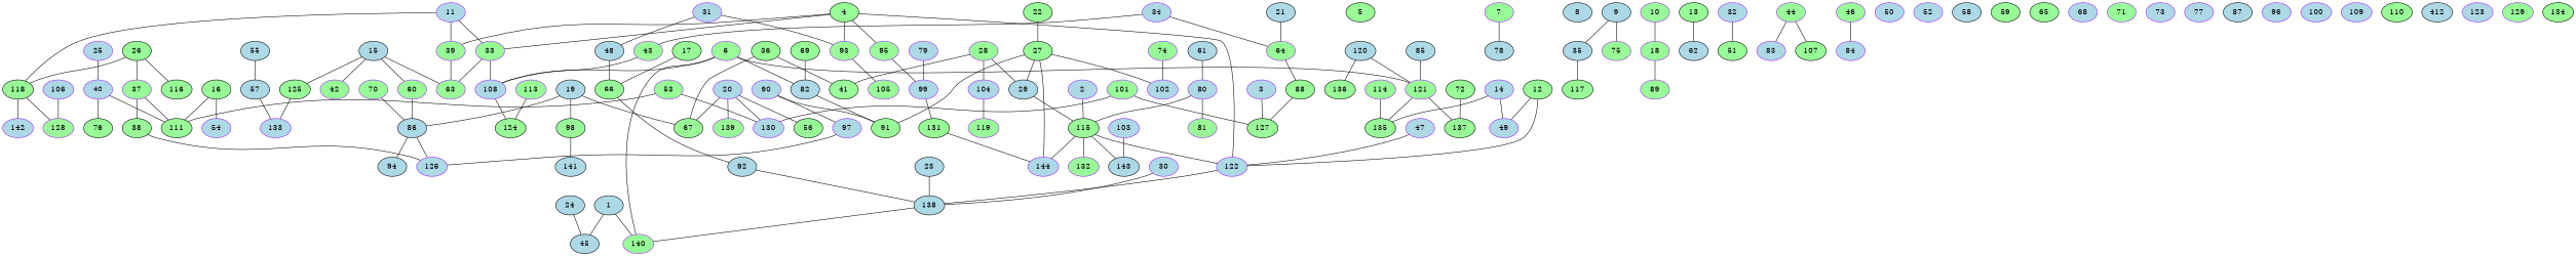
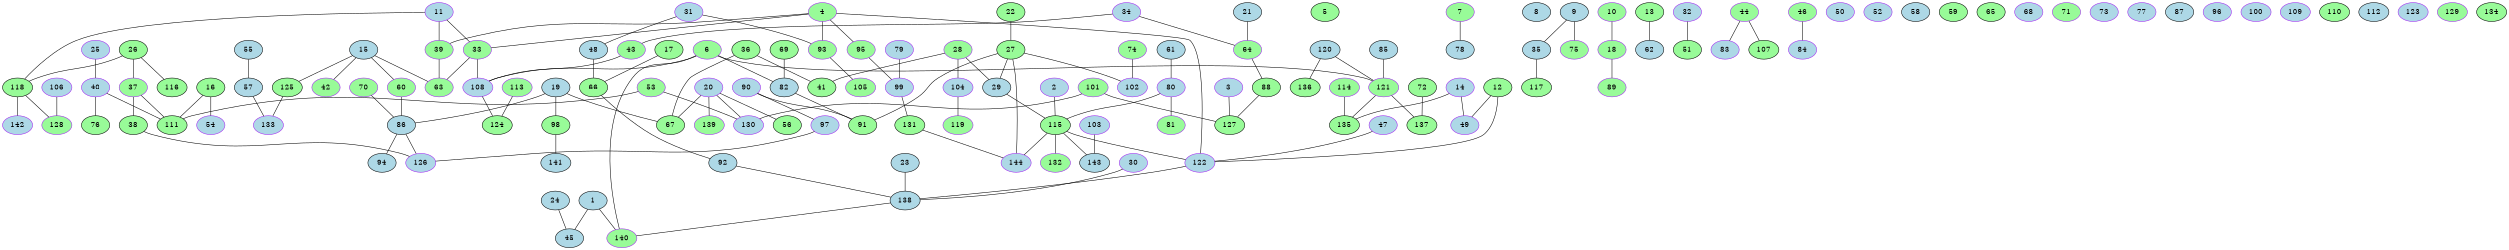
  graph {
    node [color=purple fillcolor=palegreen style=filled]
    1 [color=black fillcolor=lightblue]
    45 [color=black fillcolor=lightblue]
    140
    2 [fillcolor=lightblue]
    115 [color=black]
    122 [fillcolor=lightblue]
    144 [fillcolor=lightblue]
    143 [color=black fillcolor=lightblue]
    132
    3 [fillcolor=lightblue]
    127 [color=black]
-   4 [color=black]
+   4
    33
    39
    93
    95
    108 [fillcolor=lightblue]
    63
    105
    99 [fillcolor=lightblue]
    138 [color=black fillcolor=lightblue]
    5 [color=black]
    6
    82 [color=black fillcolor=lightblue]
    121
    91 [color=black]
    124 [color=black]
    135 [color=black]
    137 [color=black]
    78 [color=black fillcolor=lightblue]
    7
    8 [color=black fillcolor=lightblue]
    9 [color=black fillcolor=lightblue]
    35 [color=black fillcolor=lightblue]
    75
    117 [color=black]
    10
    18
    89
    11 [fillcolor=lightblue]
    118 [color=black]
    128
    142 [fillcolor=lightblue]
    12 [color=black]
    49 [fillcolor=lightblue]
    13 [color=black]
    62 [color=black fillcolor=lightblue]
    14 [fillcolor=lightblue]
    15 [color=black fillcolor=lightblue]
    42
    60
    125 [color=black]
    86 [color=black fillcolor=lightblue]
    133 [fillcolor=lightblue]
    16 [color=black]
    54 [fillcolor=lightblue]
    111 [color=black]
    17 [color=black]
    66 [color=black]
    92 [color=black fillcolor=lightblue]
    19 [color=black fillcolor=lightblue]
    67 [color=black]
    98 [color=black]
    126 [fillcolor=lightblue]
    94 [color=black fillcolor=lightblue]
    141 [color=black fillcolor=lightblue]
    20 [fillcolor=lightblue]
    56 [color=black]
    130 [fillcolor=lightblue]
    139
    21 [color=black fillcolor=lightblue]
    64
    88 [color=black]
    22 [color=black]
    27 [color=black]
    29 [color=black fillcolor=lightblue]
    102 [fillcolor=lightblue]
    23 [color=black fillcolor=lightblue]
    24 [color=black fillcolor=lightblue]
    25 [fillcolor=lightblue]
    40 [fillcolor=lightblue]
    76 [color=black]
    26 [color=black]
    37
    116 [color=black]
    38 [color=black]
    28
    41 [color=black]
    104 [fillcolor=lightblue]
    119
    30 [fillcolor=lightblue]
    31 [fillcolor=lightblue]
    48 [color=black fillcolor=lightblue]
    32 [fillcolor=lightblue]
    51 [color=black]
    34 [fillcolor=lightblue]
    43
    36 [color=black]
    83 [fillcolor=lightblue]
    44
    107 [color=black]
    84 [fillcolor=lightblue]
    46
    47 [fillcolor=lightblue]
    50 [fillcolor=lightblue]
    52 [fillcolor=lightblue]
    53
    55 [color=black fillcolor=lightblue]
    57 [color=black fillcolor=lightblue]
    58 [color=black fillcolor=lightblue]
    59 [color=black]
    61 [color=black fillcolor=lightblue]
    80 [fillcolor=lightblue]
    81
    65 [color=black]
    68 [fillcolor=lightblue]
    69 [color=black]
    70
    71
    72 [color=black]
    73 [fillcolor=lightblue]
    74
    77 [fillcolor=lightblue]
    79 [fillcolor=lightblue]
    131 [color=black]
    85 [color=black fillcolor=lightblue]
    87 [color=black fillcolor=lightblue]
    90 [fillcolor=lightblue]
    97 [fillcolor=lightblue]
    96 [fillcolor=lightblue]
    100 [fillcolor=lightblue]
    101
    103 [fillcolor=lightblue]
    106 [fillcolor=lightblue]
    109 [fillcolor=lightblue]
    110 [color=black]
-   112 [color=black fillcolor=lightblue label=412]
+   112 [color=black fillcolor=lightblue]
    113
    114
    120 [color=black fillcolor=lightblue]
    136 [color=black]
    123 [fillcolor=lightblue]
    129
    134 [color=black]
    1 -- 45
    1 -- 140
    2 -- 115
    115 -- 122
    115 -- 144
    115 -- 143
    115 -- 132
    122 -- 138
    3 -- 127
    4 -- 122
    4 -- 33
    4 -- 39
    4 -- 93
    4 -- 95
    33 -- 108
    33 -- 63
    39 -- 63
    93 -- 105
    95 -- 99
    108 -- 124
    99 -- 131
    138 -- 140
    6 -- 140
    6 -- 108
    6 -- 82
    6 -- 121
    82 -- 91
    121 -- 135
    121 -- 137
    7 -- 78
    9 -- 35
    9 -- 75
    35 -- 117
    10 -- 18
    18 -- 89
    11 -- 33
    11 -- 39
    11 -- 118
    118 -- 128
    118 -- 142
    12 -- 122
    12 -- 49
    13 -- 62
    14 -- 135
    14 -- 49
    15 -- 63
    15 -- 42
    15 -- 60
    15 -- 125
    60 -- 86
    125 -- 133
    86 -- 126
    86 -- 94
    16 -- 54
    16 -- 111
    17 -- 66
    66 -- 92
    92 -- 138
    19 -- 86
    19 -- 67
    19 -- 98
    98 -- 141
    20 -- 67
    20 -- 56
    20 -- 130
    20 -- 139
    21 -- 64
    64 -- 88
    88 -- 127
    22 -- 27
    27 -- 144
    27 -- 91
    27 -- 29
    27 -- 102
    29 -- 115
    23 -- 138
    24 -- 45
    25 -- 40
    40 -- 111
    40 -- 76
    26 -- 118
    26 -- 37
    26 -- 116
    37 -- 111
    37 -- 38
    38 -- 126
    28 -- 29
    28 -- 41
    28 -- 104
    104 -- 119
    30 -- 138
    31 -- 93
    31 -- 48
    48 -- 66
    32 -- 51
    34 -- 64
    34 -- 43
    43 -- 108
    36 -- 67
    36 -- 41
    44 -- 83
    44 -- 107
    46 -- 84
    47 -- 122
    53 -- 111
    53 -- 130
    55 -- 57
    57 -- 133
    61 -- 80
    80 -- 115
    80 -- 81
    69 -- 82
    70 -- 86
    72 -- 137
    74 -- 102
    79 -- 99
    131 -- 144
    85 -- 121
    90 -- 91
    90 -- 97
    97 -- 126
    101 -- 127
    101 -- 130
    103 -- 143
    106 -- 128
    113 -- 124
    114 -- 135
    120 -- 121
    120 -- 136
  }
